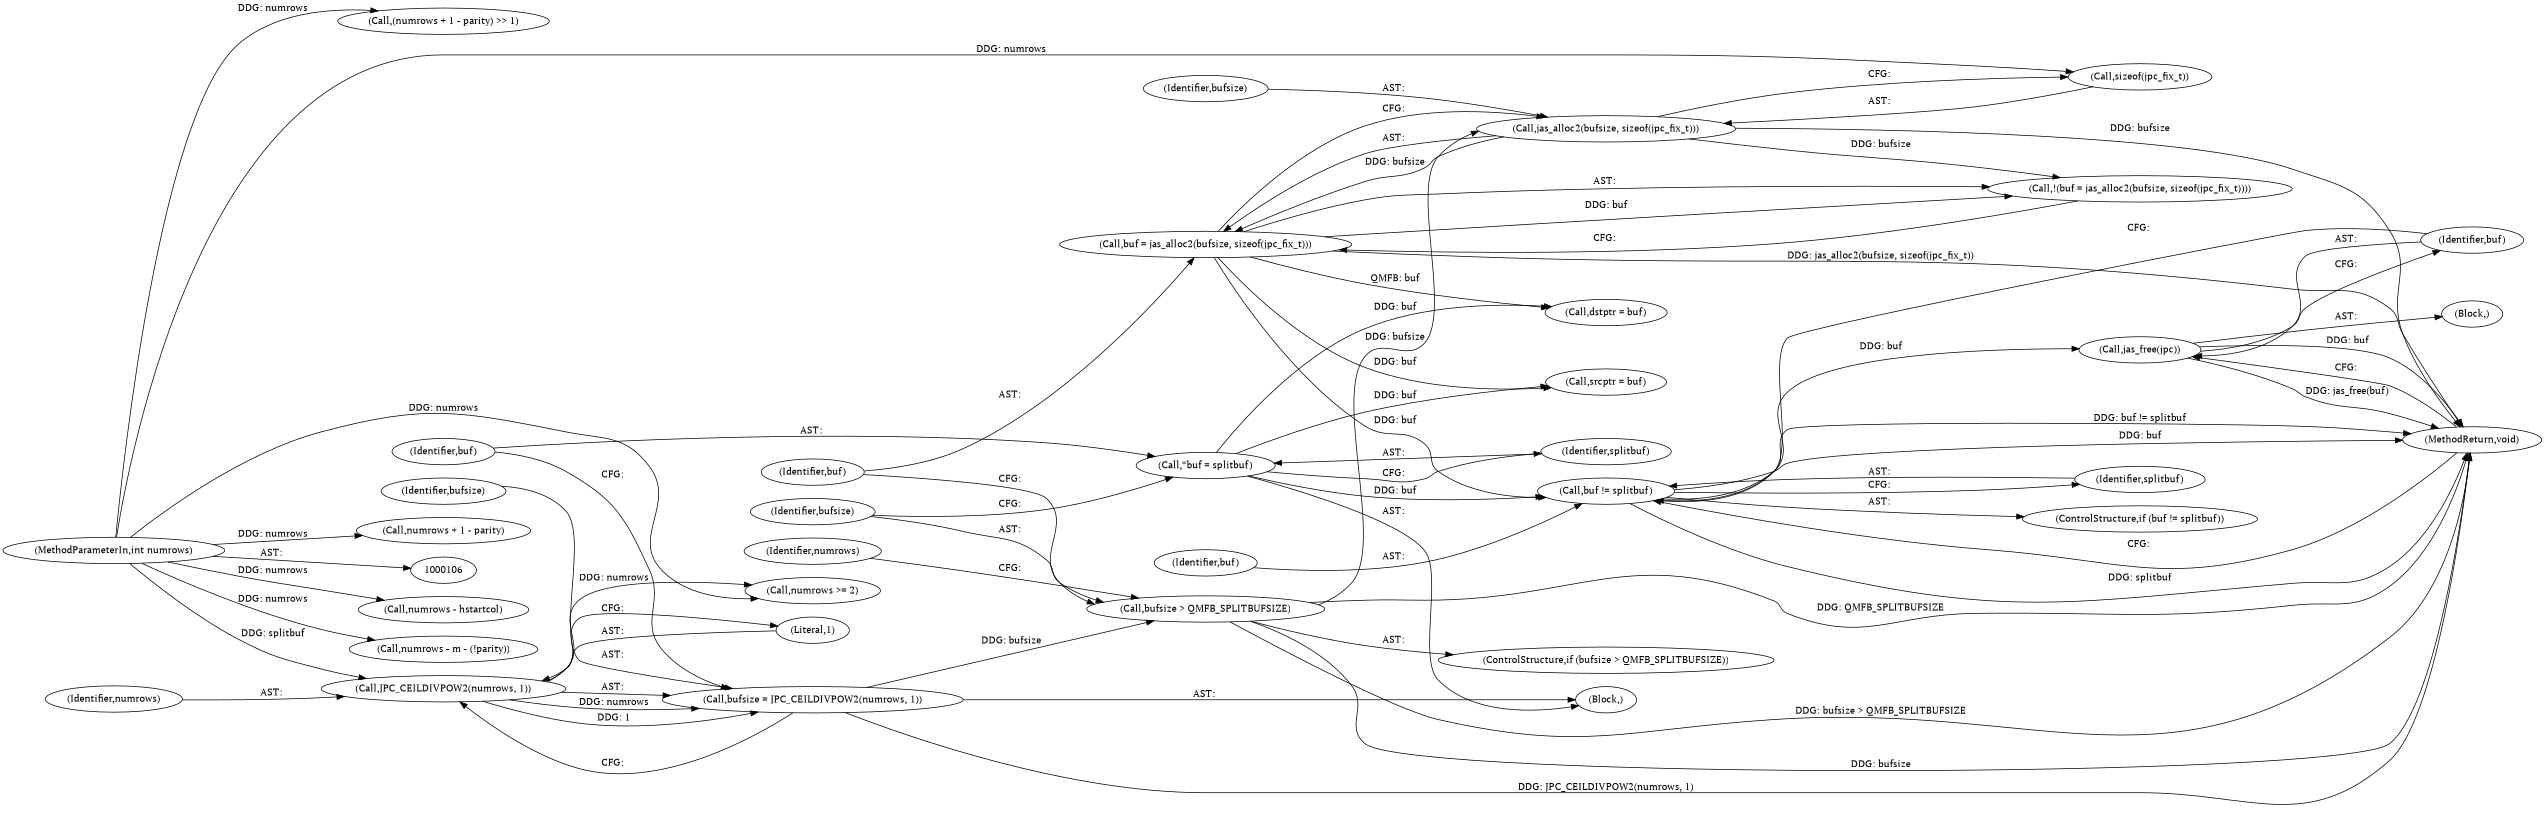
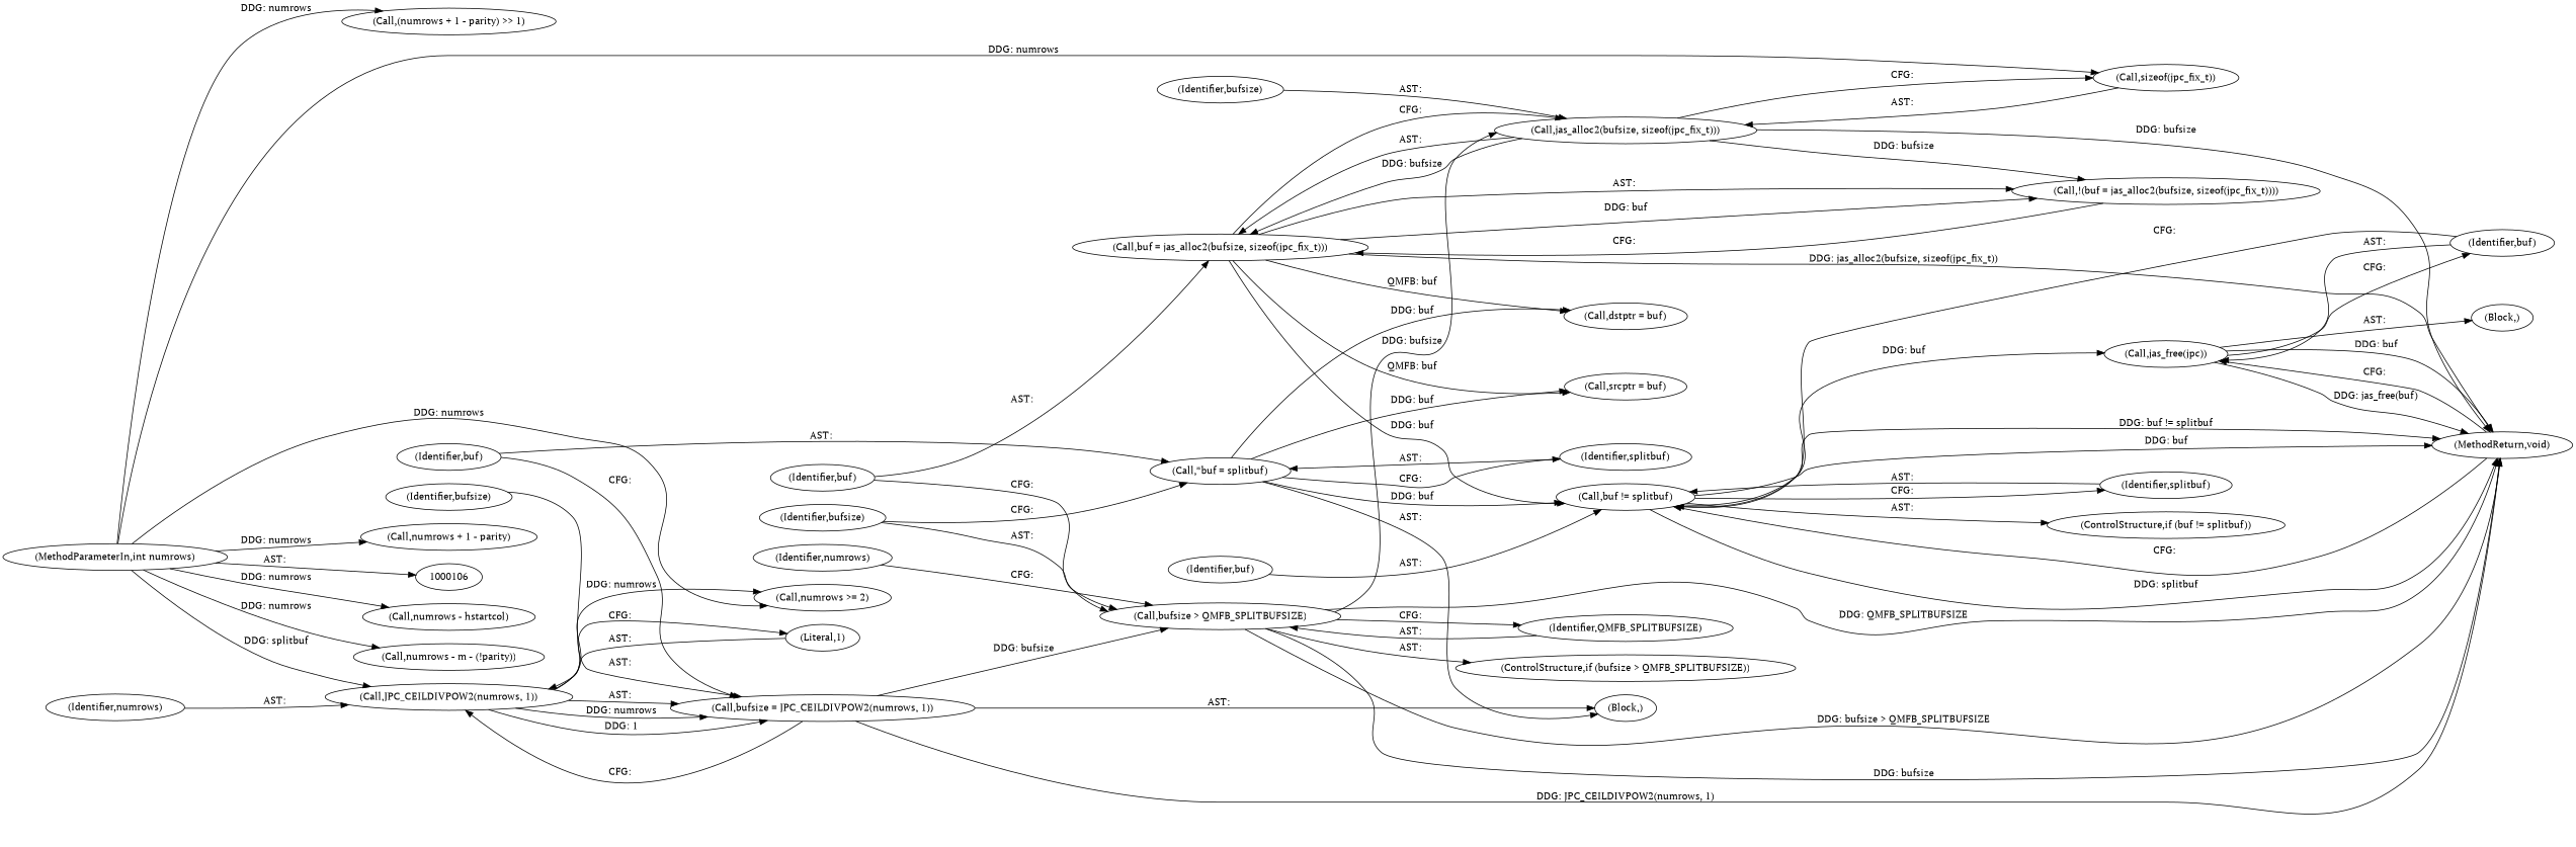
  digraph {
    fontname="PT Serif"
    rankdir=LR
    node [fontname="PT Serif"]
    edge [fontname="PT Serif"]
    n1 [label="(Call,buf != splitbuf)"]
    n2 [label="(Call,jas_free(jpc))"]
    n3 [label="(MethodReturn,void)"]
    n4 [label="(Identifier,splitbuf)"]
    n5 [label="(ControlStructure,if (buf != splitbuf))"]
    n6 [label="(Block,)"]
    n7 [label="(Identifier,buf)"]
    n8 [label="(Call,buf = jas_alloc2(bufsize, sizeof(jpc_fix_t)))"]
    n9 [label="(Call,jas_alloc2(bufsize, sizeof(jpc_fix_t)))"]
    n10 [label="(Call,!(buf = jas_alloc2(bufsize, sizeof(jpc_fix_t))))"]
    n11 [label="(Call,srcptr = buf)"]
    n12 [label="(Call,dstptr = buf)"]
    n13 [label="(Call,sizeof(jpc_fix_t))"]
    n14 [label="(Call,bufsize > QMFB_SPLITBUFSIZE)"]
+   n15 [label="(Identifier,QMFB_SPLITBUFSIZE)"]
    n16 [label="(ControlStructure,if (bufsize > QMFB_SPLITBUFSIZE))"]
    n17 [label="(Call,bufsize = JPC_CEILDIVPOW2(numrows, 1))"]
    n18 [label="(Call,JPC_CEILDIVPOW2(numrows, 1))"]
    n19 [label="(Block,)"]
    n20 [label="(Literal,1)"]
    n21 [label="(Call,numrows >= 2)"]
    n22 [label="(MethodParameterIn,int numrows)"]
    n23 [label="(Call,numrows - hstartcol)"]
    n24 [label="(Call,numrows - m - (!parity))"]
    n25 [label="(Call,(numrows + 1 - parity) >> 1)"]
    n26 [label="(Call,numrows + 1 - parity)"]
    1000106
    n28 [label="(Call,*buf = splitbuf)"]
    n29 [label="(Identifier,splitbuf)"]
    n30 [label="(Identifier,bufsize)"]
    n31 [label="(Identifier,numrows)"]
    n32 [label="(Identifier,bufsize)"]
    n33 [label="(Identifier,numrows)"]
    n34 [label="(Identifier,buf)"]
    n35 [label="(Identifier,bufsize)"]
    n36 [label="(Identifier,buf)"]
    n37 [label="(Identifier,buf)"]
    n1 -> n2 [label="DDG: buf"]
    n1 -> n3 [label="DDG: splitbuf"]
    n1 -> n3 [label="DDG: buf != splitbuf"]
    n1 -> n3 [label="DDG: buf"]
    n1 -> n4 [label="CFG: "]
    n1 -> n5 [label="AST: "]
    n2 -> n3 [label="DDG: jas_free(buf)"]
    n2 -> n3 [label="DDG: buf"]
    n2 -> n6 [label="AST: "]
    n2 -> n7 [label="CFG: "]
    n3 -> n1 [label="CFG: "]
    n3 -> n2 [label="CFG: "]
    n4 -> n1 [label="AST: "]
    n7 -> n1 [label="CFG: "]
    n7 -> n2 [label="AST: "]
    n8 -> n1 [label="DDG: buf"]
    n8 -> n3 [label="DDG: jas_alloc2(bufsize, sizeof(jpc_fix_t))"]
    n8 -> n9 [label="CFG: "]
    n8 -> n10 [label="AST: "]
    n8 -> n10 [label="DDG: buf"]
-   n8 -> n11 [label="DDG: buf"]
+   n8 -> n11 [label="QMFB: buf"]
    n8 -> n12 [label="QMFB: buf"]
    n9 -> n3 [label="DDG: bufsize"]
    n9 -> n8 [label="AST: "]
    n9 -> n8 [label="DDG: bufsize"]
    n9 -> n10 [label="DDG: bufsize"]
    n9 -> n13 [label="CFG: "]
    n10 -> n8 [label="CFG: "]
    n13 -> n9 [label="AST: "]
    n14 -> n3 [label="DDG: bufsize"]
    n14 -> n3 [label="DDG: bufsize > QMFB_SPLITBUFSIZE"]
    n14 -> n3 [label="DDG: QMFB_SPLITBUFSIZE"]
    n14 -> n9 [label="DDG: bufsize"]
+   n14 -> n15 [label="CFG: "]
    n14 -> n16 [label="AST: "]
+   n15 -> n14 [label="AST: "]
    n17 -> n3 [label="DDG: JPC_CEILDIVPOW2(numrows, 1)"]
    n17 -> n14 [label="DDG: bufsize"]
    n17 -> n18 [label="CFG: "]
    n17 -> n19 [label="AST: "]
    n18 -> n17 [label="AST: "]
    n18 -> n17 [label="DDG: numrows"]
    n18 -> n17 [label="DDG: 1"]
    n18 -> n20 [label="CFG: "]
    n18 -> n21 [label="DDG: numrows"]
    n20 -> n18 [label="AST: "]
    n22 -> n13 [label="DDG: numrows"]
    n22 -> n18 [label="DDG: splitbuf"]
    n22 -> n21 [label="DDG: numrows"]
    n22 -> n23 [label="DDG: numrows"]
    n22 -> n24 [label="DDG: numrows"]
    n22 -> n25 [label="DDG: numrows"]
    n22 -> n26 [label="DDG: numrows"]
    n22 -> 1000106 [label="AST: "]
    n28 -> n1 [label="DDG: buf"]
    n28 -> n11 [label="DDG: buf"]
    n28 -> n12 [label="DDG: buf"]
    n28 -> n19 [label="AST: "]
    n28 -> n29 [label="CFG: "]
    n29 -> n28 [label="AST: "]
    n30 -> n9 [label="AST: "]
    n31 -> n18 [label="AST: "]
    n32 -> n17 [label="AST: "]
    n33 -> n14 [label="CFG: "]
    n34 -> n1 [label="AST: "]
    n35 -> n14 [label="AST: "]
    n35 -> n28 [label="CFG: "]
    n36 -> n17 [label="CFG: "]
    n36 -> n28 [label="AST: "]
    n37 -> n8 [label="AST: "]
    n37 -> n14 [label="CFG: "]
  }
